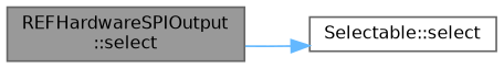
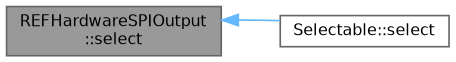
  digraph {
    rankdir=LR
    node [fontname=Helvetica fontsize=10 shape=box style=filled]
    n1 [color=gray40 fillcolor=grey60 fontcolor=black height=0.2 label="REFHardwareSPIOutput\l::select" width=0.4]
    n2 [color=grey40 fillcolor=white height=0.2 label="Selectable::select" width=0.4]
-   n1 -> n2 [color=steelblue1 fontname=Helvetica fontsize=10 labelfontname=Helvetica labelfontsize=10 style=solid]
+   n2 -> n1 [color=steelblue1 fontname=Helvetica fontsize=10 labelfontname=Helvetica labelfontsize=10 style=solid]
  }
